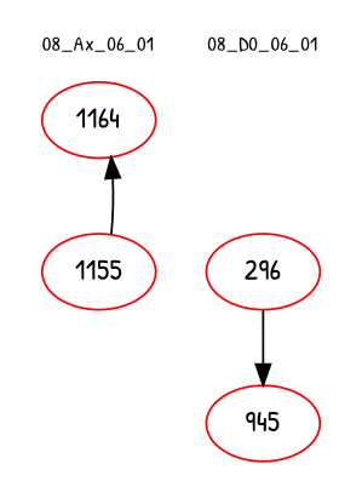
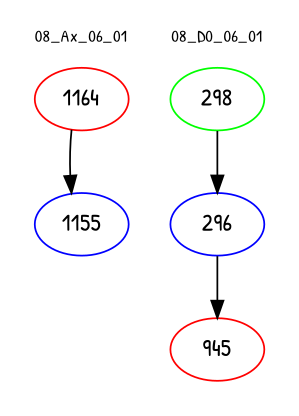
  digraph {
    fontname="Patrick Hand"
    node [color=red fontname="Patrick Hand"]
    edge [color=black fontname="Patrick Hand"]
    n1 [label=1164]
-   n2 [label=1155]
-   n4 [label=296]
+   n2 [color=blue label=1155]
+   n3 [color=green label=298]
+   n4 [color=blue label=296]
    n5 [label=945]
    subgraph cluster_1 {
      color=white
      fontsize=10
      label="08_Ax_06_01"
      n1
      n2
    }
    subgraph cluster_2 {
      color=white
      fontsize=10
      label="08_D0_06_01"
+     n3
      n4
      n5
    }
-   n2 -> n1
+   n1 -> n2
+   n3 -> n4
    n4 -> n5
  }
